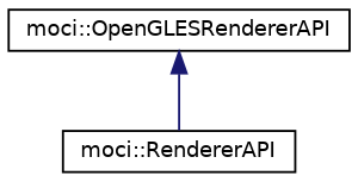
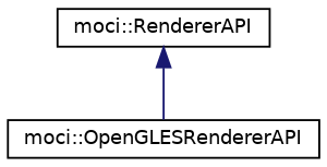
  digraph {
    rankdir=TB
    node [color=black fillcolor=white fontname=Helvetica fontsize=10 shape=record style=filled]
    n1 [height=0.2 label="moci::RendererAPI" width=0.4]
    n2 [height=0.2 label="moci::OpenGLESRendererAPI" width=0.4]
-   n2 -> n1 [color=midnightblue dir=back fontname=Helvetica fontsize=10 labelfontname=Helvetica labelfontsize=10 style=solid]
+   n1 -> n2 [color=midnightblue dir=back fontname=Helvetica fontsize=10 labelfontname=Helvetica labelfontsize=10 style=solid]
  }
